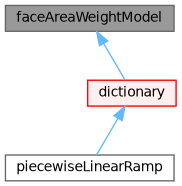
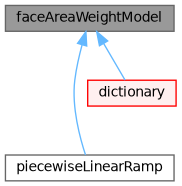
  digraph {
    node [color=gray40 fontname=Helvetica fontsize=10 shape=box style=filled]
    edge [color=steelblue1 dir=back fontname=Helvetica fontsize=10 labelfontname=Helvetica labelfontsize=10 style=solid]
    n1 [fillcolor=grey60 fontcolor=black height=0.2 label=faceAreaWeightModel width=0.4]
    n2 [fillcolor=white height=0.2 label=piecewiseLinearRamp width=0.4]
    n3 [color=red fillcolor="#FFF0F0" height=0.2 label=dictionary width=0.4]
-   n3 -> n2
+   n1 -> n2
    n1 -> n3
  }
